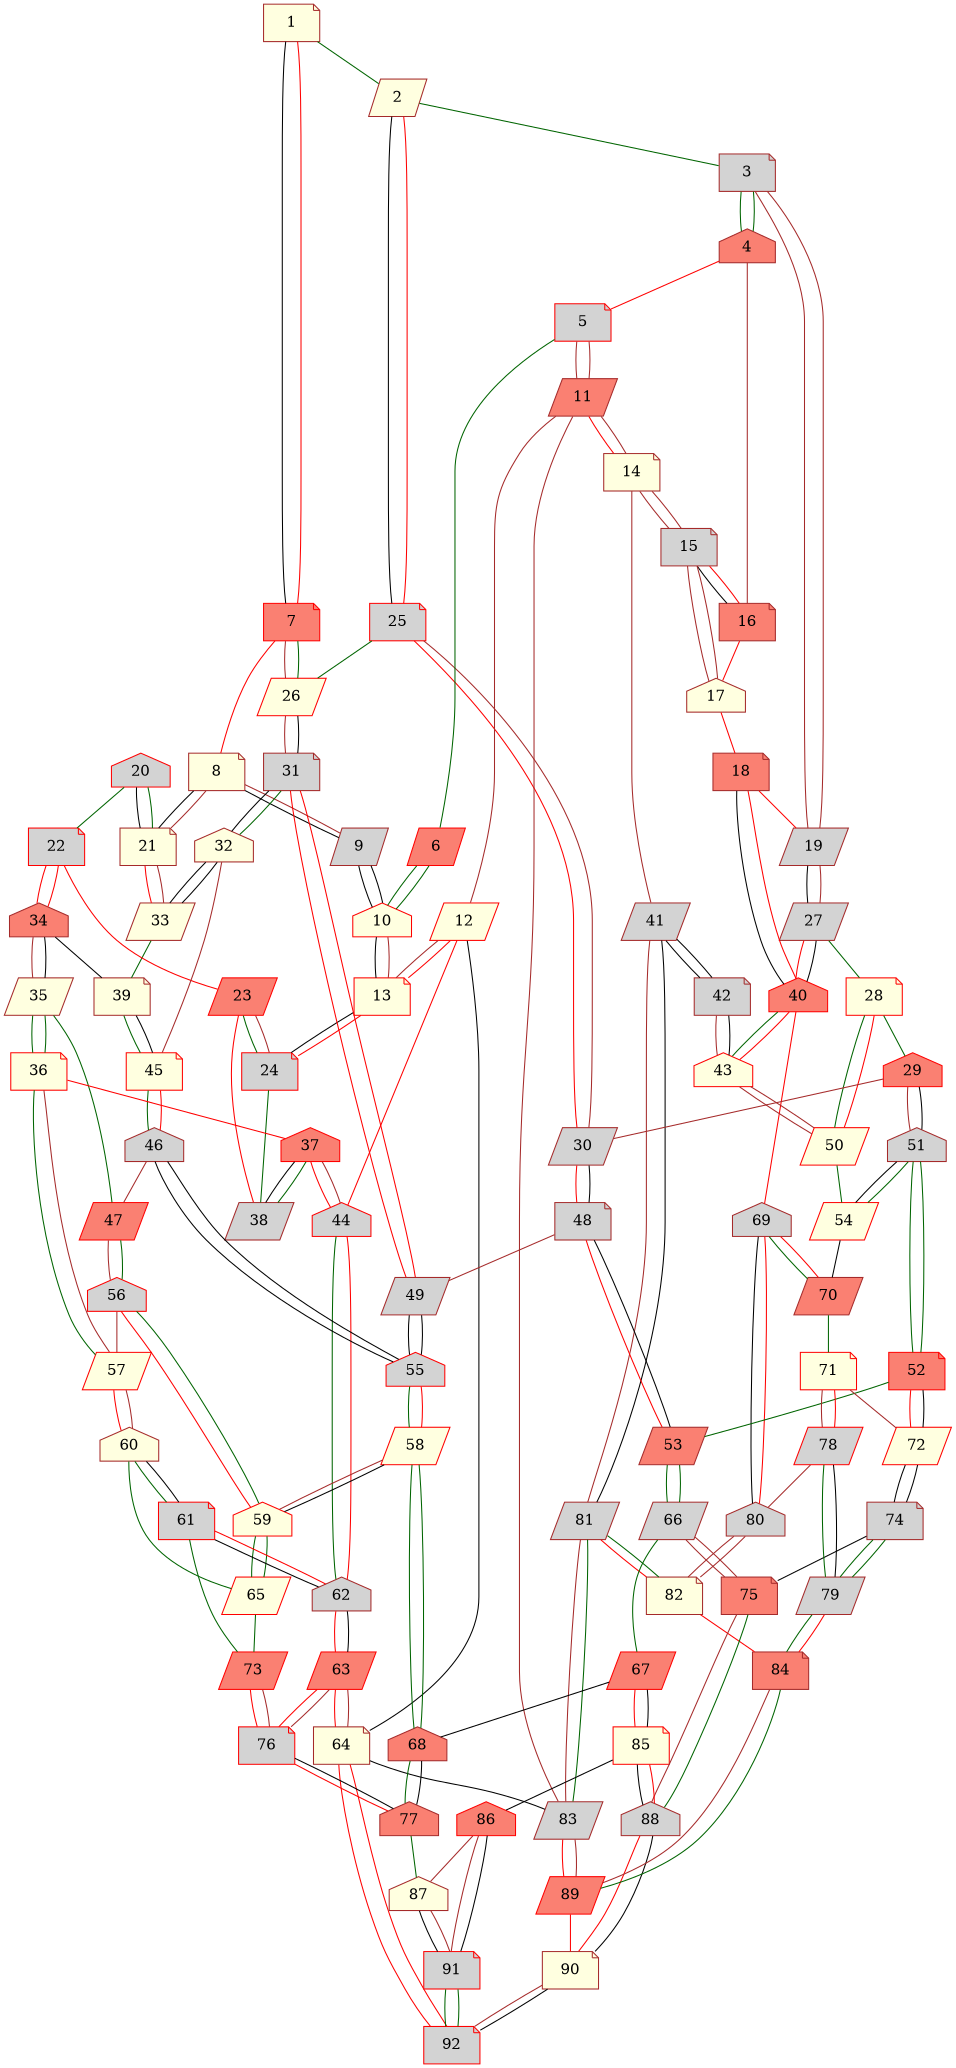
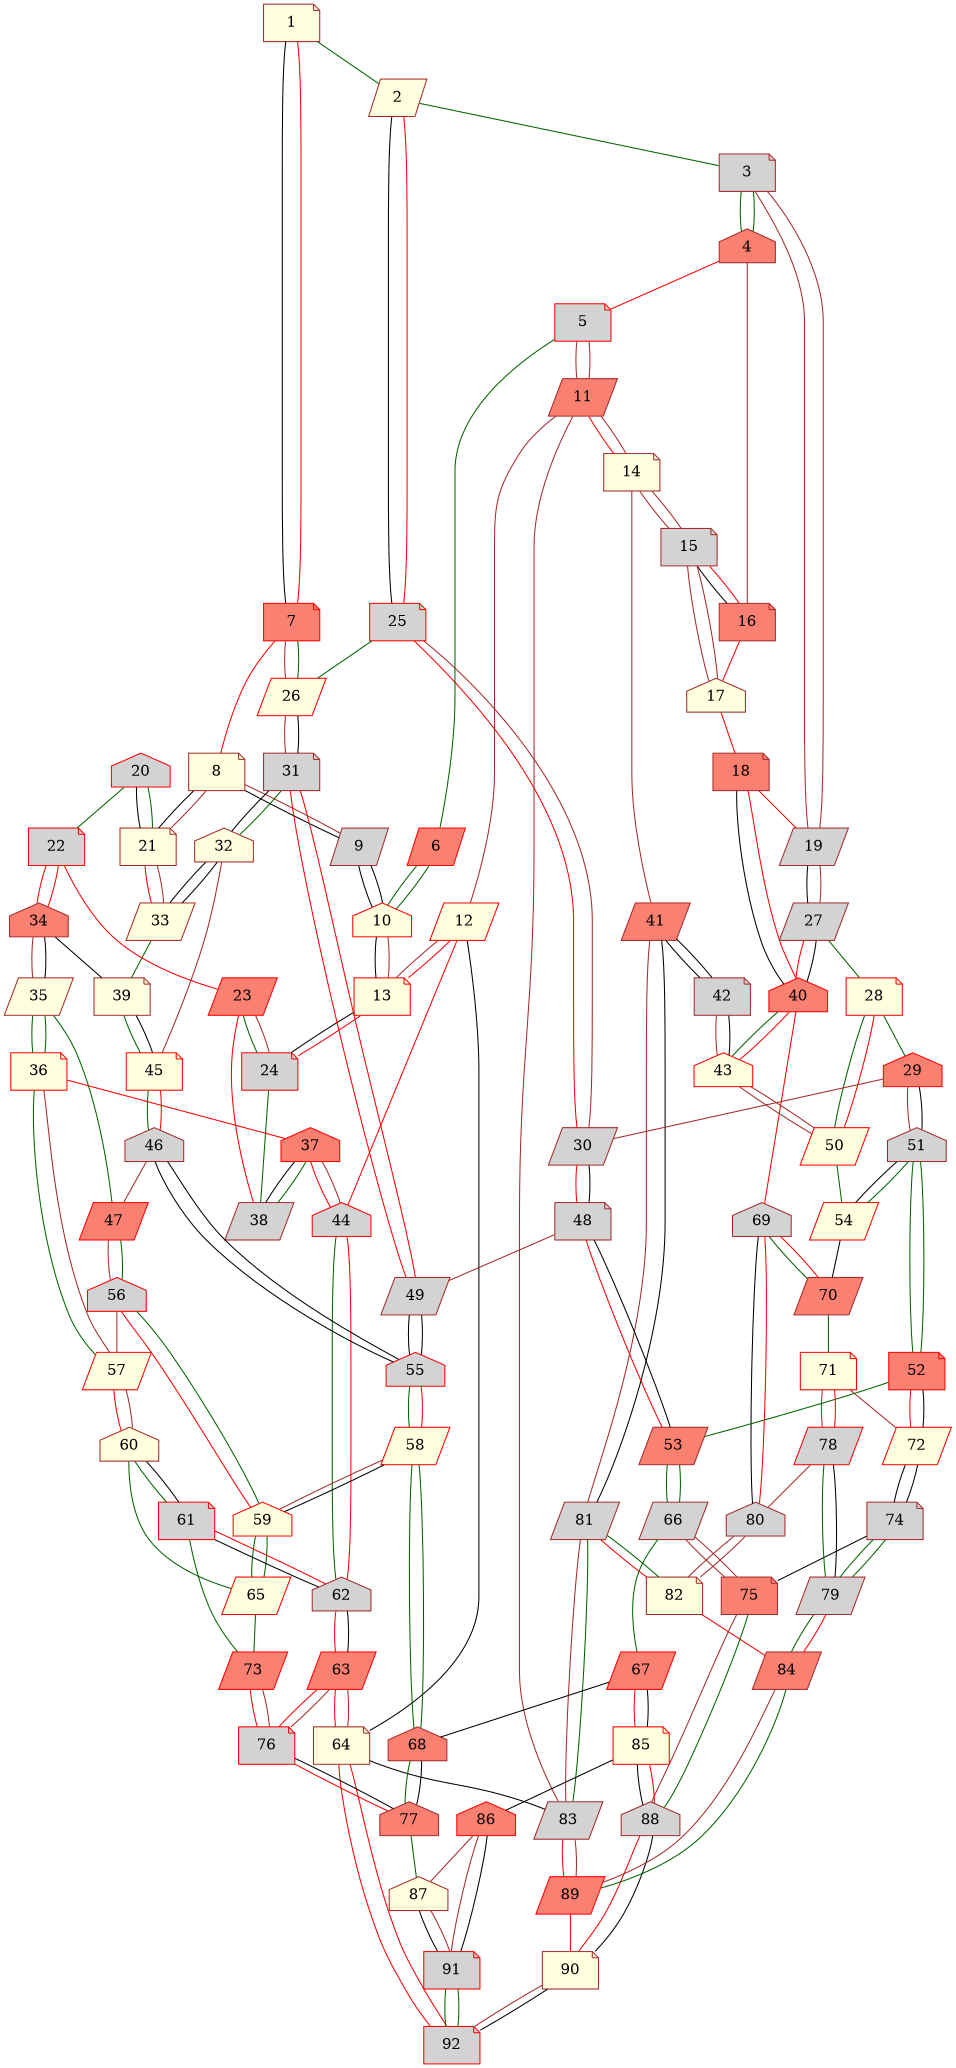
  graph {
    node [color=brown fillcolor=lightgrey shape=parallelogram style=filled]
    edge [color=darkgreen]
    1 [fillcolor=lightyellow shape=note]
    2 [fillcolor=lightyellow]
    7 [color=red fillcolor=salmon shape=note]
    3 [shape=note]
    25 [color=red shape=note]
    8 [fillcolor=lightyellow shape=note]
    26 [color=red fillcolor=lightyellow]
    4 [fillcolor=salmon shape=house]
    19
    30
    5 [color=red shape=note]
    16 [fillcolor=salmon shape=note]
    27
    6 [color=red fillcolor=salmon]
    11 [fillcolor=salmon]
    17 [fillcolor=lightyellow shape=house]
    10 [color=red fillcolor=lightyellow shape=house]
    12 [color=red fillcolor=lightyellow]
    14 [fillcolor=lightyellow shape=note]
    83
    13 [color=red fillcolor=lightyellow shape=note]
    9
    21 [fillcolor=lightyellow shape=note]
    31 [shape=note]
    33 [fillcolor=lightyellow]
    24 [color=red shape=note]
    44 [color=red shape=house]
    64 [fillcolor=lightyellow shape=note]
    15 [shape=note]
-   41
+   41 [fillcolor=salmon]
    89 [color=red fillcolor=salmon]
    62 [shape=house]
    92 [color=red shape=note]
    38
    42 [shape=note]
    81
    18 [fillcolor=salmon shape=note]
    40 [color=red fillcolor=salmon shape=house]
    43 [color=red fillcolor=lightyellow shape=house]
    69 [shape=house]
    28 [color=red fillcolor=lightyellow shape=note]
    20 [color=red shape=house]
    22 [color=red shape=note]
    23 [color=red fillcolor=salmon]
    34 [fillcolor=salmon shape=house]
    39 [fillcolor=lightyellow shape=note]
    35 [fillcolor=lightyellow]
    48 [shape=note]
    32 [fillcolor=lightyellow shape=house]
    49
    29 [color=red fillcolor=salmon shape=house]
    50 [color=red fillcolor=lightyellow]
    51 [shape=house]
    54 [color=red fillcolor=lightyellow]
    52 [color=red fillcolor=salmon shape=note]
    53 [fillcolor=salmon]
    45 [color=red fillcolor=lightyellow shape=note]
    55 [color=red shape=house]
    46 [shape=house]
    36 [color=red fillcolor=lightyellow shape=note]
    47 [color=red fillcolor=salmon]
    37 [color=red fillcolor=salmon shape=house]
    57 [color=red fillcolor=lightyellow]
    56 [color=red shape=house]
    60 [fillcolor=lightyellow shape=house]
    82 [fillcolor=lightyellow shape=note]
    70 [fillcolor=salmon]
    80 [shape=house]
    63 [color=red fillcolor=salmon]
    58 [color=red fillcolor=lightyellow]
    59 [color=red fillcolor=lightyellow shape=house]
    66
    72 [color=red fillcolor=lightyellow]
    74 [shape=note]
    67 [color=red fillcolor=salmon]
    75 [fillcolor=salmon shape=note]
    71 [color=red fillcolor=lightyellow shape=note]
    68 [fillcolor=salmon shape=house]
    65 [color=red fillcolor=lightyellow]
    61 [color=red shape=note]
    77 [fillcolor=salmon shape=house]
    73 [color=red fillcolor=salmon]
    76 [color=red shape=note]
    85 [color=red fillcolor=lightyellow shape=note]
    88 [shape=house]
    86 [color=red fillcolor=salmon shape=house]
    87 [fillcolor=lightyellow shape=house]
    78 [color=red]
    79
-   84 [fillcolor=salmon shape=note]
+   84 [fillcolor=salmon]
    90 [fillcolor=lightyellow shape=note]
    91 [color=red shape=note]
    1 -- 2
    1 -- 7 [color=black]
    1 -- 7 [color=red]
    2 -- 3
    2 -- 25 [color=black]
    2 -- 25 [color=red]
    7 -- 8 [color=red]
    7 -- 26 [color=brown]
    7 -- 26
    3 -- 4
    3 -- 4
    3 -- 19 [color=brown]
    3 -- 19 [color=brown]
    25 -- 26
    25 -- 30 [color=red]
    25 -- 30 [color=brown]
    8 -- 9 [color=black]
    8 -- 9 [color=brown]
    8 -- 21 [color=black]
    8 -- 21 [color=brown]
    26 -- 31 [color=brown]
    26 -- 31 [color=black]
    4 -- 5 [color=red]
    4 -- 16 [color=brown]
    19 -- 27 [color=black]
    19 -- 27 [color=brown]
    30 -- 48 [color=red]
    30 -- 48 [color=black]
    5 -- 6
    5 -- 11 [color=brown]
    5 -- 11 [color=brown]
    16 -- 17 [color=red]
    27 -- 40 [color=red]
    27 -- 40 [color=black]
    27 -- 28
    6 -- 10
    6 -- 10
    11 -- 12 [color=brown]
    11 -- 14 [color=red]
    11 -- 14 [color=brown]
    11 -- 83 [color=brown]
    17 -- 18 [color=red]
    10 -- 13 [color=black]
    10 -- 13 [color=brown]
    12 -- 13 [color=brown]
    12 -- 13 [color=red]
    12 -- 44 [color=red]
    12 -- 64 [color=black]
    14 -- 15 [color=brown]
    14 -- 15 [color=brown]
    14 -- 41 [color=brown]
    83 -- 89 [color=red]
    83 -- 89 [color=brown]
    13 -- 24 [color=black]
    13 -- 24 [color=red]
    9 -- 10 [color=black]
    9 -- 10 [color=black]
    21 -- 33 [color=red]
    21 -- 33 [color=brown]
    31 -- 32 [color=black]
    31 -- 32
    31 -- 49 [color=red]
    31 -- 49 [color=red]
    33 -- 39
    24 -- 38
    44 -- 62
    44 -- 62 [color=red]
    64 -- 83 [color=black]
    64 -- 92 [color=red]
    64 -- 92 [color=red]
    15 -- 16 [color=black]
    15 -- 16 [color=red]
    15 -- 17 [color=brown]
    15 -- 17 [color=brown]
    41 -- 42 [color=black]
    41 -- 42 [color=black]
    41 -- 81 [color=brown]
    41 -- 81 [color=black]
    89 -- 90 [color=red]
    62 -- 63 [color=red]
    62 -- 63 [color=black]
    42 -- 43 [color=brown]
    42 -- 43 [color=black]
    81 -- 83 [color=brown]
    81 -- 83
    81 -- 82 [color=red]
    81 -- 82
    18 -- 19 [color=red]
    18 -- 40 [color=black]
    18 -- 40 [color=red]
    40 -- 43
    40 -- 43 [color=red]
    40 -- 69 [color=red]
    43 -- 50 [color=brown]
    43 -- 50 [color=brown]
    69 -- 70
    69 -- 70 [color=red]
    69 -- 80 [color=black]
    69 -- 80 [color=red]
    28 -- 29
    28 -- 50
    28 -- 50 [color=red]
    20 -- 21 [color=black]
    20 -- 21
    20 -- 22
    22 -- 23 [color=red]
    22 -- 34 [color=red]
    22 -- 34 [color=red]
    23 -- 24
    23 -- 24 [color=brown]
    23 -- 38 [color=red]
    34 -- 39 [color=black]
    34 -- 35 [color=brown]
    34 -- 35 [color=black]
    39 -- 45
    39 -- 45 [color=black]
    35 -- 36
    35 -- 36
    35 -- 47
    48 -- 49 [color=brown]
    48 -- 53 [color=red]
    48 -- 53 [color=black]
    32 -- 33 [color=black]
    32 -- 33 [color=black]
    32 -- 45 [color=brown]
    49 -- 55 [color=black]
    49 -- 55 [color=black]
    29 -- 30 [color=brown]
    29 -- 51 [color=brown]
    29 -- 51 [color=black]
    50 -- 54
    51 -- 54 [color=black]
    51 -- 54
    51 -- 52
    51 -- 52
    54 -- 70 [color=black]
    52 -- 53
    52 -- 72 [color=red]
    52 -- 72 [color=black]
    53 -- 66
    53 -- 66
    45 -- 46
    45 -- 46 [color=red]
    55 -- 58
    55 -- 58 [color=red]
    46 -- 55 [color=black]
    46 -- 55 [color=black]
    46 -- 47 [color=brown]
    36 -- 37 [color=red]
    36 -- 57
    36 -- 57 [color=brown]
    47 -- 56 [color=brown]
    47 -- 56
    37 -- 44 [color=red]
    37 -- 44 [color=brown]
    37 -- 38 [color=black]
    37 -- 38
    57 -- 60 [color=red]
    57 -- 60 [color=brown]
    56 -- 57 [color=brown]
    56 -- 59 [color=red]
    56 -- 59
    60 -- 65
    60 -- 61
    60 -- 61 [color=black]
    82 -- 84 [color=red]
    70 -- 71
    80 -- 82 [color=brown]
    80 -- 82 [color=brown]
    63 -- 64 [color=red]
    63 -- 64 [color=brown]
    63 -- 76 [color=red]
    63 -- 76 [color=brown]
    58 -- 59 [color=brown]
    58 -- 59 [color=black]
    58 -- 68
    58 -- 68
    59 -- 65
    59 -- 65
    66 -- 67
    66 -- 75 [color=brown]
    66 -- 75 [color=brown]
    72 -- 74 [color=black]
    72 -- 74 [color=black]
    74 -- 75 [color=black]
    74 -- 79
    74 -- 79
    67 -- 68 [color=black]
    67 -- 85 [color=red]
    67 -- 85 [color=black]
    75 -- 88 [color=brown]
    75 -- 88
    71 -- 72 [color=brown]
    71 -- 78 [color=brown]
    71 -- 78 [color=red]
    68 -- 77
    68 -- 77 [color=black]
    65 -- 73
    61 -- 62 [color=black]
    61 -- 62 [color=red]
    61 -- 73
    77 -- 87
    73 -- 76 [color=red]
    73 -- 76 [color=brown]
    76 -- 77 [color=red]
    76 -- 77 [color=black]
    85 -- 88 [color=black]
    85 -- 88 [color=red]
    85 -- 86 [color=black]
    88 -- 90 [color=red]
    88 -- 90 [color=black]
    86 -- 87 [color=brown]
    86 -- 91 [color=brown]
    86 -- 91 [color=black]
    87 -- 91 [color=black]
    87 -- 91 [color=brown]
    78 -- 80 [color=brown]
    78 -- 79
    78 -- 79 [color=black]
    79 -- 84
    79 -- 84 [color=red]
    84 -- 89 [color=brown]
    84 -- 89
    90 -- 92 [color=brown]
    90 -- 92 [color=black]
    91 -- 92
    91 -- 92
  }
